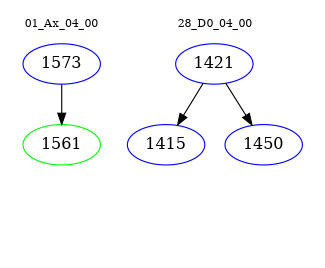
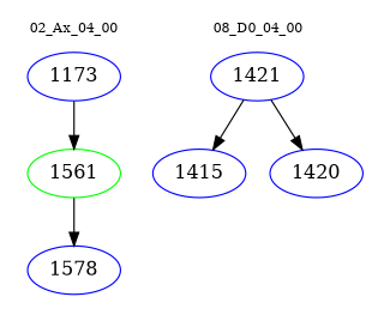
  digraph {
    fontname="DejaVu Serif"
    node [color=blue fontname="DejaVu Serif"]
    edge [color=black fontname="DejaVu Serif"]
-   n1 [label=1573]
+   n1 [label=1173]
    n2 [color=green label=1561]
+   n3 [label=1578]
    n4 [label=1421]
    n5 [label=1415]
-   n6 [label=1450]
+   n6 [label=1420]
    subgraph cluster_1 {
      color=white
      fontsize=10
-     label="01_Ax_04_00"
+     label="02_Ax_04_00"
      n1
      n2
+     n3
    }
    subgraph cluster_2 {
      color=white
      fontsize=10
-     label="28_D0_04_00"
+     label="08_D0_04_00"
      n4
      n5
      n6
    }
    n1 -> n2
+   n2 -> n3
    n4 -> n5
    n4 -> n6
  }
